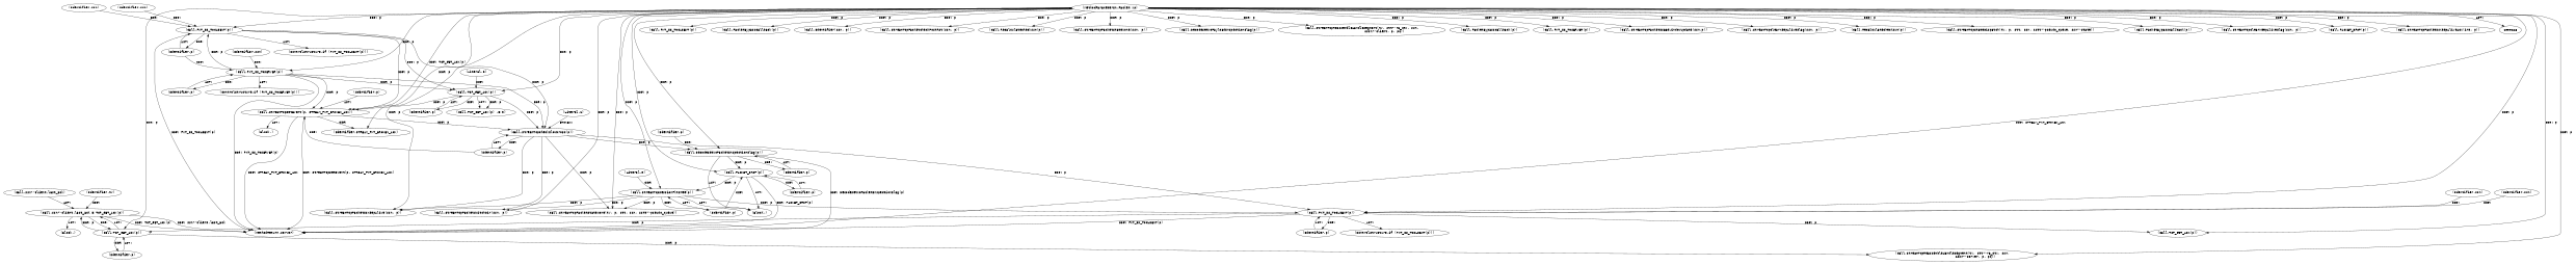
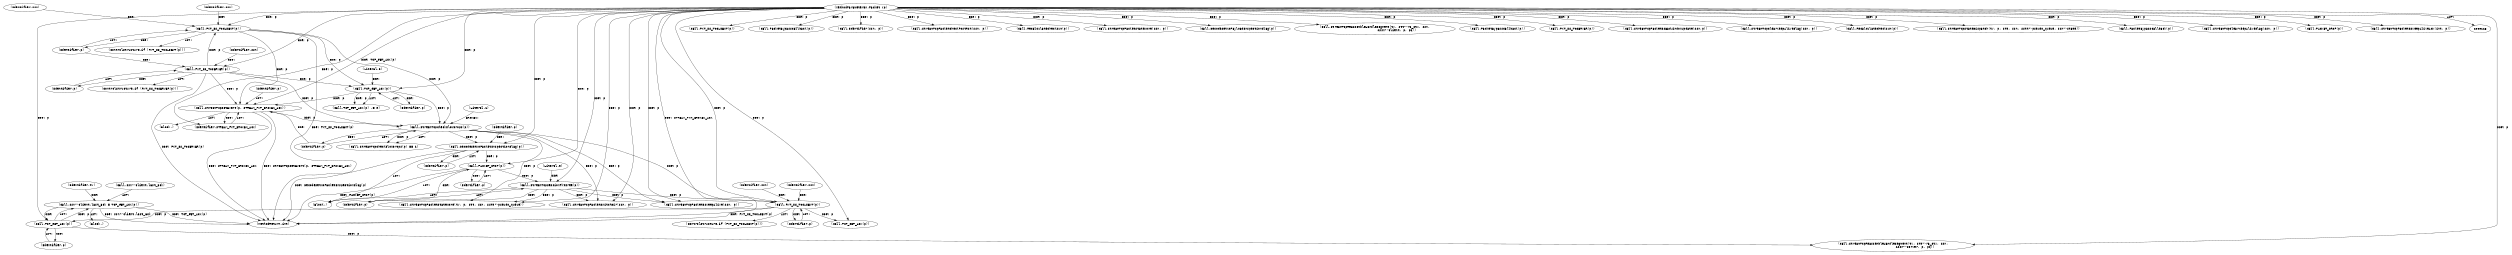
  digraph {
    fontname="DejaVu Sans Mono"
    node [fontname="DejaVu Sans Mono"]
    edge [fontname="DejaVu Sans Mono"]
    n1 [label="(Call,ssn->client.last_ack = TCP_GET_ACK(p))"]
    n2 [label="(Call,TCP_GET_ACK(p))"]
-   n3 [label="(MethodReturn,server)"]
+   n3 [label="(MethodReturn,int)"]
    n4 [label="(Block,)"]
    n5 [label="(Identifier,p)"]
    n6 [label="(Call,StreamTcpReassembleHandleSegment(tv, stt->ra_ctx, ssn,\n                        &ssn->server, p, pq))"]
    n7 [label="(Call,PKT_IS_TOCLIENT(p))"]
    n8 [label="(Identifier,p)"]
    n9 [label="(Call,TCP_GET_ACK(p))"]
    n10 [label="(ControlStructure,if (PKT_IS_TOCLIENT(p)))"]
    n11 [label="(Call,StreamTcpCheckFlowDrops(p))"]
    n12 [label="(Call,DecodeSetNoPacketInspectionFlag(p))"]
    n13 [label="(Identifier,p)"]
    n14 [label="(Call,StreamTcpPacketIsKeepAlive(ssn, p))"]
+   n15 [label="(Call,StreamTcpCheckFlowDrops(p) == 1)"]
    n16 [label="(Call,StreamTcpPacketStateNone(tv, p, stt, ssn, &stt->pseudo_queue))"]
    n17 [label="(Call,StreamTcpPacketSwitchDir(ssn, p))"]
    n18 [label="(Call,PACKET_DROP(p))"]
    n19 [label="(Block,)"]
    n20 [label="(Identifier,p)"]
    n21 [label="(Call,StreamTcpSetEvent(p, STREAM_PKT_BROKEN_ACK))"]
    n22 [label="(Block,)"]
    n23 [label="(Identifier,STREAM_PKT_BROKEN_ACK)"]
    n24 [label="(Call,PKT_IS_TOCLIENT(p))"]
    n25 [label="(Call,TCP_GET_ACK(p))"]
    n26 [label="(ControlStructure,if (PKT_IS_TOCLIENT(p)))"]
    n27 [label="(Identifier,p)"]
    n28 [label="(Call,TCP_GET_ACK(p) != 0)"]
    n29 [label="(Identifier,p)"]
    n30 [label="(Call,PKT_IS_TOSERVER(p))"]
    n31 [label="(Identifier,p)"]
    n32 [label="(ControlStructure,if (PKT_IS_TOSERVER(p)))"]
    n33 [label="(MethodParameterIn,Packet *p)"]
    n34 [label="(Call,StreamTcpSessionPktFree(p))"]
    n35 [label="(Call,PKT_IS_TOCLIENT(p))"]
    n36 [label="(Call,PacketBypassCallback(p))"]
    n37 [label="(Call,Identifier(ssn, p))"]
    n38 [label="(Call,StreamTcpPacketCheckPostRst(ssn, p))"]
    n39 [label="(Call,ReCalculateChecksum(p))"]
    n40 [label="(Call,StreamTcpPacketStateNone(ssn, p))"]
    n41 [label="(Call,DecodeSetNoPayloadInspectionFlag(p))"]
    n42 [label="(Call,StreamTcpReassembleHandleSegment(tv, stt->ra_ctx, ssn,\n                        &ssn->client, p, pq))"]
    n43 [label="(Call,PacketBypassCallback(p))"]
    n44 [label="(Call,PKT_IS_TOSERVER(p))"]
    n45 [label="(Call,StreamTcpPacketIsBadWindowUpdate(ssn,p))"]
    n46 [label="(Call,StreamTcpClearKeepAliveFlag(ssn, p))"]
    n47 [label="(Call,ReCalculateChecksum(p))"]
    n48 [label="(Call,StreamTcpStateDispatch(tv, p, stt, ssn, &stt->pseudo_queue, ssn->state))"]
    n49 [label="(Call,PacketBypassCallback(p))"]
    n50 [label="(Call,StreamTcpClearKeepAliveFlag(ssn, p))"]
    n51 [label="(Call,PACKET_DROP(p))"]
    n52 [label="(Call,StreamTcpPacketIsKeepAliveACK(int, p))"]
    1000125
    n54 [label="(Identifier,p)"]
    n55 [label="(Identifier,p)"]
    n56 [label="(Identifier,ssn)"]
    n57 [label="(Identifier,tv)"]
    n58 [label="(Literal,0)"]
    n59 [label="(Identifier,ssn)"]
    n60 [label="(Call,ssn->client.last_ack)"]
    n61 [label="(Identifier,ssn)"]
    n62 [label="(Identifier,ssn)"]
    n63 [label="(Literal,1)"]
    n64 [label="(Literal,0)"]
    n65 [label="(Identifier,ssn)"]
    n66 [label="(Identifier,p)"]
    n67 [label="(Identifier,p)"]
    n1 -> n2 [label="CFG: "]
    n1 -> n3 [label="DDG: ssn->client.last_ack"]
    n1 -> n3 [label="DDG: TCP_GET_ACK(p)"]
    n1 -> n4 [label="AST: "]
    n2 -> n1 [label="AST: "]
    n2 -> n1 [label="DDG: p"]
    n2 -> n5 [label="CFG: "]
    n2 -> n6 [label="DDG: p"]
    n5 -> n2 [label="AST: "]
    n7 -> n2 [label="DDG: p"]
    n7 -> n3 [label="DDG: PKT_IS_TOCLIENT(p)"]
    n7 -> n8 [label="CFG: "]
    n7 -> n9 [label="DDG: p"]
    n7 -> n10 [label="AST: "]
    n8 -> n7 [label="AST: "]
    n11 -> n7 [label="DDG: p"]
    n11 -> n12 [label="DDG: p"]
    n11 -> n13 [label="CFG: "]
    n11 -> n14 [label="DDG: p"]
+   n11 -> n15 [label="AST: "]
+   n11 -> n15 [label="DDG: p"]
    n11 -> n16 [label="DDG: p"]
    n11 -> n17 [label="DDG: p"]
    n12 -> n3 [label="DDG: DecodeSetNoPacketInspectionFlag(p)"]
    n12 -> n18 [label="DDG: p"]
    n12 -> n19 [label="AST: "]
    n12 -> n20 [label="CFG: "]
    n13 -> n11 [label="AST: "]
    n13 -> n21 [label="CFG: "]
    n18 -> n3 [label="DDG: PACKET_DROP(p)"]
    n18 -> n19 [label="AST: "]
    n18 -> n34 [label="DDG: p"]
    n18 -> n55 [label="CFG: "]
    n20 -> n12 [label="AST: "]
    n21 -> n3 [label="DDG: STREAM_PKT_BROKEN_ACK"]
    n21 -> n3 [label="DDG: StreamTcpSetEvent(p, STREAM_PKT_BROKEN_ACK)"]
    n21 -> n11 [label="DDG: p"]
    n21 -> n22 [label="AST: "]
    n21 -> n23 [label="CFG: "]
+   n23 -> n21 [label="AST: "]
    n24 -> n3 [label="DDG: PKT_IS_TOCLIENT(p)"]
    n24 -> n11 [label="DDG: p"]
    n24 -> n21 [label="DDG: p"]
    n24 -> n25 [label="DDG: p"]
    n24 -> n26 [label="AST: "]
    n24 -> n27 [label="CFG: "]
    n25 -> n11 [label="DDG: p"]
    n25 -> n21 [label="DDG: p"]
    n25 -> n28 [label="AST: "]
    n25 -> n28 [label="DDG: p"]
    n25 -> n29 [label="CFG: "]
    n27 -> n24 [label="AST: "]
    n27 -> n30 [label="CFG: "]
    n29 -> n25 [label="AST: "]
    n30 -> n3 [label="DDG: PKT_IS_TOSERVER(p)"]
    n30 -> n11 [label="DDG: p"]
    n30 -> n21 [label="DDG: p"]
    n30 -> n24 [label="DDG: p"]
    n30 -> n25 [label="DDG: p"]
    n30 -> n31 [label="CFG: "]
    n30 -> n32 [label="AST: "]
    n31 -> n30 [label="AST: "]
    n33 -> n2 [label="DDG: p"]
    n33 -> n3 [label="DDG: STREAM_PKT_BROKEN_ACK"]
    n33 -> n6 [label="DDG: p"]
    n33 -> n7 [label="DDG: p"]
    n33 -> n9 [label="DDG: p"]
    n33 -> n12 [label="DDG: p"]
    n33 -> n14 [label="DDG: p"]
    n33 -> n16 [label="DDG: p"]
-   n17 -> n33 [label="DDG: p"]
+   n33 -> n17 [label="DDG: p"]
    n33 -> n18 [label="DDG: p"]
    n33 -> n21 [label="DDG: TCP_GET_ACK(p)"]
    n33 -> n23 [label="DDG: p"]
    n33 -> n24 [label="DDG: p"]
    n33 -> n25 [label="DDG: p"]
    n33 -> n30 [label="DDG: p"]
    n33 -> n34 [label="DDG: p"]
    n33 -> n35 [label="DDG: p"]
    n33 -> n36 [label="DDG: p"]
    n33 -> n37 [label="DDG: p"]
    n33 -> n38 [label="DDG: p"]
    n33 -> n39 [label="DDG: p"]
    n33 -> n40 [label="DDG: p"]
    n33 -> n41 [label="DDG: p"]
    n33 -> n42 [label="DDG: p"]
    n33 -> n43 [label="DDG: p"]
    n33 -> n44 [label="DDG: p"]
    n33 -> n45 [label="DDG: p"]
    n33 -> n46 [label="DDG: p"]
    n33 -> n47 [label="DDG: p"]
    n33 -> n48 [label="DDG: p"]
    n33 -> n49 [label="DDG: p"]
    n33 -> n50 [label="DDG: p"]
    n33 -> n51 [label="DDG: p"]
    n33 -> n52 [label="DDG: p"]
    n33 -> 1000125 [label="AST: "]
    n34 -> n7 [label="DDG: p"]
    n34 -> n14 [label="DDG: p"]
    n34 -> n16 [label="DDG: p"]
    n34 -> n17 [label="DDG: p"]
    n34 -> n19 [label="AST: "]
    n34 -> n54 [label="CFG: "]
    n54 -> n18 [label="CFG: "]
    n54 -> n34 [label="AST: "]
    n55 -> n18 [label="AST: "]
    n56 -> n24 [label="CFG: "]
    n57 -> n1 [label="CFG: "]
    n58 -> n25 [label="CFG: "]
    n59 -> n7 [label="CFG: "]
    n60 -> n1 [label="AST: "]
    n61 -> n24 [label="CFG: "]
    n62 -> n7 [label="CFG: "]
    n63 -> n11 [label="BROKEN: "]
    n64 -> n34 [label="CFG: "]
    n65 -> n30 [label="CFG: "]
    n66 -> n12 [label="CFG: "]
    n67 -> n21 [label="AST: "]
  }
